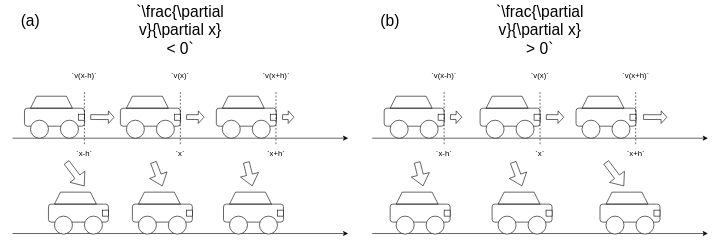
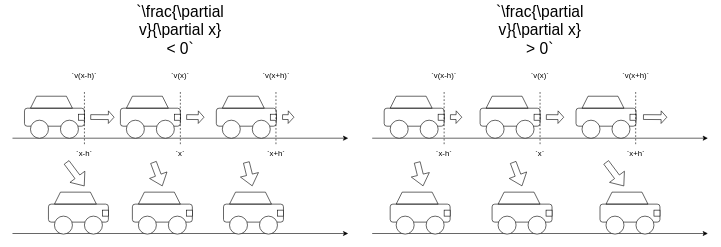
  <mxCell id="0" />
  <mxCell id="1" parent="0" />
  <mxCell id="2" value="" style="endArrow=classic;html=1;strokeColor=#000000;" edge="1" parent="1"><mxGeometry width="50" height="50" relative="1" as="geometry"><mxPoint x="20" y="230" as="sourcePoint" /><mxPoint x="580" y="230" as="targetPoint" /></mxGeometry></mxCell>
  <mxCell id="3" value="" style="group" vertex="1" connectable="0" parent="1"><mxGeometry x="40" y="160" width="100" height="70" as="geometry" /></mxCell>
  <mxCell id="4" value="" style="rounded=1;whiteSpace=wrap;html=1;fillColor=none;strokeColor=#000000;" vertex="1" parent="3"><mxGeometry y="20" width="100" height="30" as="geometry" /></mxCell>
  <mxCell id="5" value="" style="shape=trapezoid;perimeter=trapezoidPerimeter;whiteSpace=wrap;html=1;fixedSize=1;strokeColor=#000000;fillColor=none;size=10;" vertex="1" parent="3"><mxGeometry x="10" width="70" height="20" as="geometry" /></mxCell>
  <mxCell id="6" value="" style="ellipse;whiteSpace=wrap;html=1;aspect=fixed;strokeColor=#000000;fillColor=#FFFFFF;" vertex="1" parent="3"><mxGeometry x="60" y="40" width="30" height="30" as="geometry" /></mxCell>
  <mxCell id="7" value="" style="ellipse;whiteSpace=wrap;html=1;aspect=fixed;strokeColor=#000000;fillColor=#FFFFFF;" vertex="1" parent="3"><mxGeometry x="10" y="40" width="30" height="30" as="geometry" /></mxCell>
  <mxCell id="8" value="" style="rounded=0;whiteSpace=wrap;html=1;strokeColor=#000000;fillColor=#FFFFFF;" vertex="1" parent="3"><mxGeometry x="90" y="30" width="10" height="10" as="geometry" /></mxCell>
  <mxCell id="9" value="" style="group" vertex="1" connectable="0" parent="1"><mxGeometry x="200" y="160" width="100" height="70" as="geometry" /></mxCell>
  <mxCell id="10" value="" style="rounded=1;whiteSpace=wrap;html=1;fillColor=none;strokeColor=#000000;" vertex="1" parent="9"><mxGeometry y="20" width="100" height="30" as="geometry" /></mxCell>
  <mxCell id="11" value="" style="shape=trapezoid;perimeter=trapezoidPerimeter;whiteSpace=wrap;html=1;fixedSize=1;strokeColor=#000000;fillColor=none;size=10;" vertex="1" parent="9"><mxGeometry x="10" width="70" height="20" as="geometry" /></mxCell>
  <mxCell id="12" value="" style="ellipse;whiteSpace=wrap;html=1;aspect=fixed;strokeColor=#000000;fillColor=#FFFFFF;" vertex="1" parent="9"><mxGeometry x="60" y="40" width="30" height="30" as="geometry" /></mxCell>
  <mxCell id="13" value="" style="ellipse;whiteSpace=wrap;html=1;aspect=fixed;strokeColor=#000000;fillColor=#FFFFFF;" vertex="1" parent="9"><mxGeometry x="10" y="40" width="30" height="30" as="geometry" /></mxCell>
  <mxCell id="14" value="" style="rounded=0;whiteSpace=wrap;html=1;strokeColor=#000000;fillColor=#FFFFFF;" vertex="1" parent="9"><mxGeometry x="90" y="30" width="10" height="10" as="geometry" /></mxCell>
  <mxCell id="15" value="" style="shape=flexArrow;endArrow=classic;html=1;strokeColor=#000000;width=8;endSize=2.85;endWidth=12;" edge="1" parent="9"><mxGeometry width="50" height="50" relative="1" as="geometry"><mxPoint x="-50" y="34.75" as="sourcePoint" /><mxPoint x="-10" y="35" as="targetPoint" /></mxGeometry></mxCell>
  <mxCell id="16" value="" style="endArrow=none;dashed=1;html=1;strokeWidth=1;strokeColor=#000000;" edge="1" parent="9"><mxGeometry width="50" height="50" relative="1" as="geometry"><mxPoint x="100" y="80" as="sourcePoint" /><mxPoint x="100" y="-10" as="targetPoint" /></mxGeometry></mxCell>
  <mxCell id="17" value="" style="group" vertex="1" connectable="0" parent="1"><mxGeometry x="360" y="160" width="100" height="70" as="geometry" /></mxCell>
  <mxCell id="18" value="" style="rounded=1;whiteSpace=wrap;html=1;fillColor=none;strokeColor=#000000;" vertex="1" parent="17"><mxGeometry y="20" width="100" height="30" as="geometry" /></mxCell>
  <mxCell id="19" value="" style="shape=trapezoid;perimeter=trapezoidPerimeter;whiteSpace=wrap;html=1;fixedSize=1;strokeColor=#000000;fillColor=none;size=10;" vertex="1" parent="17"><mxGeometry x="10" width="70" height="20" as="geometry" /></mxCell>
  <mxCell id="20" value="" style="ellipse;whiteSpace=wrap;html=1;aspect=fixed;strokeColor=#000000;fillColor=#FFFFFF;" vertex="1" parent="17"><mxGeometry x="60" y="40" width="30" height="30" as="geometry" /></mxCell>
  <mxCell id="21" value="" style="ellipse;whiteSpace=wrap;html=1;aspect=fixed;strokeColor=#000000;fillColor=#FFFFFF;" vertex="1" parent="17"><mxGeometry x="10" y="40" width="30" height="30" as="geometry" /></mxCell>
  <mxCell id="22" value="" style="rounded=0;whiteSpace=wrap;html=1;strokeColor=#000000;fillColor=#FFFFFF;" vertex="1" parent="17"><mxGeometry x="90" y="30" width="10" height="10" as="geometry" /></mxCell>
  <mxCell id="23" value="" style="endArrow=none;dashed=1;html=1;strokeWidth=1;strokeColor=#000000;" edge="1" parent="17"><mxGeometry width="50" height="50" relative="1" as="geometry"><mxPoint x="99.5" y="80" as="sourcePoint" /><mxPoint x="99.5" y="-10" as="targetPoint" /></mxGeometry></mxCell>
  <mxCell id="24" value="" style="shape=flexArrow;endArrow=classic;html=1;strokeColor=#000000;width=8;endSize=2.85;endWidth=12;" edge="1" parent="1"><mxGeometry width="50" height="50" relative="1" as="geometry"><mxPoint x="470" y="194.75" as="sourcePoint" /><mxPoint x="490" y="195" as="targetPoint" /></mxGeometry></mxCell>
  <mxCell id="25" value="" style="shape=flexArrow;endArrow=classic;html=1;strokeColor=#000000;width=8;endSize=2.85;endWidth=12;" edge="1" parent="1"><mxGeometry width="50" height="50" relative="1" as="geometry"><mxPoint x="310" y="194.75" as="sourcePoint" /><mxPoint x="340" y="195" as="targetPoint" /></mxGeometry></mxCell>
  <mxCell id="26" value="" style="endArrow=none;dashed=1;html=1;strokeWidth=1;strokeColor=#000000;" edge="1" parent="1"><mxGeometry width="50" height="50" relative="1" as="geometry"><mxPoint x="140" y="240" as="sourcePoint" /><mxPoint x="140" y="150" as="targetPoint" /></mxGeometry></mxCell>
  <mxCell id="27" value="`x`" style="text;html=1;strokeColor=none;fillColor=none;align=center;verticalAlign=middle;whiteSpace=wrap;rounded=0;fontColor=#000000;fontSize=13;" vertex="1" parent="1"><mxGeometry x="280" y="240" width="40" height="30" as="geometry" /></mxCell>
  <mxCell id="28" value="`x+h`" style="text;html=1;strokeColor=none;fillColor=none;align=center;verticalAlign=middle;whiteSpace=wrap;rounded=0;fontColor=#000000;fontSize=13;" vertex="1" parent="1"><mxGeometry x="440" y="240" width="40" height="30" as="geometry" /></mxCell>
  <mxCell id="29" value="`x-h`" style="text;html=1;strokeColor=none;fillColor=none;align=center;verticalAlign=middle;whiteSpace=wrap;rounded=0;fontColor=#000000;fontSize=13;" vertex="1" parent="1"><mxGeometry x="120" y="240" width="40" height="30" as="geometry" /></mxCell>
  <mxCell id="30" value="`v(x-h)`" style="text;html=1;strokeColor=none;fillColor=none;align=center;verticalAlign=middle;whiteSpace=wrap;rounded=0;fontColor=#000000;fontSize=13;" vertex="1" parent="1"><mxGeometry x="110" y="110" width="60" height="30" as="geometry" /></mxCell>
  <mxCell id="31" value="`v(x)`" style="text;html=1;strokeColor=none;fillColor=none;align=center;verticalAlign=middle;whiteSpace=wrap;rounded=0;fontColor=#000000;fontSize=13;" vertex="1" parent="1"><mxGeometry x="270" y="110" width="60" height="30" as="geometry" /></mxCell>
  <mxCell id="32" value="`v(x+h)`" style="text;html=1;strokeColor=none;fillColor=none;align=center;verticalAlign=middle;whiteSpace=wrap;rounded=0;fontColor=#000000;fontSize=13;" vertex="1" parent="1"><mxGeometry x="430" y="110" width="60" height="30" as="geometry" /></mxCell>
  <mxCell id="33" value="" style="endArrow=classic;html=1;strokeColor=#000000;" edge="1" parent="1"><mxGeometry width="50" height="50" relative="1" as="geometry"><mxPoint x="20" y="389" as="sourcePoint" /><mxPoint x="580" y="389" as="targetPoint" /></mxGeometry></mxCell>
  <mxCell id="34" value="" style="group" vertex="1" connectable="0" parent="1"><mxGeometry x="80" y="320" width="100" height="70" as="geometry" /></mxCell>
  <mxCell id="35" value="" style="rounded=1;whiteSpace=wrap;html=1;fillColor=none;strokeColor=#000000;" vertex="1" parent="34"><mxGeometry y="20" width="100" height="30" as="geometry" /></mxCell>
  <mxCell id="36" value="" style="shape=trapezoid;perimeter=trapezoidPerimeter;whiteSpace=wrap;html=1;fixedSize=1;strokeColor=#000000;fillColor=none;size=10;" vertex="1" parent="34"><mxGeometry x="10" width="70" height="20" as="geometry" /></mxCell>
  <mxCell id="37" value="" style="ellipse;whiteSpace=wrap;html=1;aspect=fixed;strokeColor=#000000;fillColor=#FFFFFF;" vertex="1" parent="34"><mxGeometry x="60" y="40" width="30" height="30" as="geometry" /></mxCell>
  <mxCell id="38" value="" style="ellipse;whiteSpace=wrap;html=1;aspect=fixed;strokeColor=#000000;fillColor=#FFFFFF;" vertex="1" parent="34"><mxGeometry x="10" y="40" width="30" height="30" as="geometry" /></mxCell>
  <mxCell id="39" value="" style="rounded=0;whiteSpace=wrap;html=1;strokeColor=#000000;fillColor=#FFFFFF;" vertex="1" parent="34"><mxGeometry x="90" y="30" width="10" height="10" as="geometry" /></mxCell>
  <mxCell id="40" value="" style="group" vertex="1" connectable="0" parent="1"><mxGeometry x="372" y="320" width="100" height="70" as="geometry" /></mxCell>
  <mxCell id="41" value="" style="rounded=1;whiteSpace=wrap;html=1;fillColor=none;strokeColor=#000000;" vertex="1" parent="40"><mxGeometry y="20" width="100" height="30" as="geometry" /></mxCell>
  <mxCell id="42" value="" style="shape=trapezoid;perimeter=trapezoidPerimeter;whiteSpace=wrap;html=1;fixedSize=1;strokeColor=#000000;fillColor=none;size=10;" vertex="1" parent="40"><mxGeometry x="10" width="70" height="20" as="geometry" /></mxCell>
  <mxCell id="43" value="" style="ellipse;whiteSpace=wrap;html=1;aspect=fixed;strokeColor=#000000;fillColor=#FFFFFF;" vertex="1" parent="40"><mxGeometry x="60" y="40" width="30" height="30" as="geometry" /></mxCell>
  <mxCell id="44" value="" style="ellipse;whiteSpace=wrap;html=1;aspect=fixed;strokeColor=#000000;fillColor=#FFFFFF;" vertex="1" parent="40"><mxGeometry x="10" y="40" width="30" height="30" as="geometry" /></mxCell>
  <mxCell id="45" value="" style="rounded=0;whiteSpace=wrap;html=1;strokeColor=#000000;fillColor=#FFFFFF;" vertex="1" parent="40"><mxGeometry x="90" y="30" width="10" height="10" as="geometry" /></mxCell>
  <mxCell id="46" value="" style="group" vertex="1" connectable="0" parent="1"><mxGeometry x="220" y="320" width="100" height="70" as="geometry" /></mxCell>
  <mxCell id="47" value="" style="rounded=1;whiteSpace=wrap;html=1;fillColor=none;strokeColor=#000000;" vertex="1" parent="46"><mxGeometry y="20" width="100" height="30" as="geometry" /></mxCell>
  <mxCell id="48" value="" style="shape=trapezoid;perimeter=trapezoidPerimeter;whiteSpace=wrap;html=1;fixedSize=1;strokeColor=#000000;fillColor=none;size=10;" vertex="1" parent="46"><mxGeometry x="10" width="70" height="20" as="geometry" /></mxCell>
  <mxCell id="49" value="" style="ellipse;whiteSpace=wrap;html=1;aspect=fixed;strokeColor=#000000;fillColor=#FFFFFF;" vertex="1" parent="46"><mxGeometry x="60" y="40" width="30" height="30" as="geometry" /></mxCell>
  <mxCell id="50" value="" style="ellipse;whiteSpace=wrap;html=1;aspect=fixed;strokeColor=#000000;fillColor=#FFFFFF;" vertex="1" parent="46"><mxGeometry x="10" y="40" width="30" height="30" as="geometry" /></mxCell>
  <mxCell id="51" value="" style="rounded=0;whiteSpace=wrap;html=1;strokeColor=#000000;fillColor=#FFFFFF;" vertex="1" parent="46"><mxGeometry x="90" y="30" width="10" height="10" as="geometry" /></mxCell>
  <mxCell id="52" value="" style="shape=flexArrow;endArrow=classic;html=1;strokeColor=#000000;strokeWidth=1;fontSize=13;fontColor=#000000;" edge="1" parent="1"><mxGeometry width="50" height="50" relative="1" as="geometry"><mxPoint x="110" y="270" as="sourcePoint" /><mxPoint x="140" y="310" as="targetPoint" /></mxGeometry></mxCell>
  <mxCell id="53" value="" style="shape=flexArrow;endArrow=classic;html=1;strokeColor=#000000;strokeWidth=1;fontSize=13;fontColor=#000000;" edge="1" parent="1"><mxGeometry width="50" height="50" relative="1" as="geometry"><mxPoint x="255" y="270" as="sourcePoint" /><mxPoint x="270" y="310" as="targetPoint" /></mxGeometry></mxCell>
  <mxCell id="54" value="" style="shape=flexArrow;endArrow=classic;html=1;strokeColor=#000000;strokeWidth=1;fontSize=13;fontColor=#000000;" edge="1" parent="1"><mxGeometry width="50" height="50" relative="1" as="geometry"><mxPoint x="410" y="270" as="sourcePoint" /><mxPoint x="420" y="310" as="targetPoint" /></mxGeometry></mxCell>
  <mxCell id="55" value="`\frac{\partial v}{\partial x} &amp;lt; 0`" style="text;html=1;strokeColor=none;fillColor=none;align=center;verticalAlign=middle;whiteSpace=wrap;rounded=0;fontColor=#000000;fontSize=26;" vertex="1" parent="1"><mxGeometry x="245" y="20" width="110" height="60" as="geometry" /></mxCell>
  <mxCell id="56" value="" style="endArrow=classic;html=1;strokeColor=#000000;" edge="1" parent="1"><mxGeometry width="50" height="50" relative="1" as="geometry"><mxPoint x="620" y="230" as="sourcePoint" /><mxPoint x="1180" y="230" as="targetPoint" /></mxGeometry></mxCell>
  <mxCell id="57" value="" style="group" vertex="1" connectable="0" parent="1"><mxGeometry x="640" y="160" width="100" height="70" as="geometry" /></mxCell>
  <mxCell id="58" value="" style="rounded=1;whiteSpace=wrap;html=1;fillColor=none;strokeColor=#000000;" vertex="1" parent="57"><mxGeometry y="20" width="100" height="30" as="geometry" /></mxCell>
  <mxCell id="59" value="" style="shape=trapezoid;perimeter=trapezoidPerimeter;whiteSpace=wrap;html=1;fixedSize=1;strokeColor=#000000;fillColor=none;size=10;" vertex="1" parent="57"><mxGeometry x="10" width="70" height="20" as="geometry" /></mxCell>
  <mxCell id="60" value="" style="ellipse;whiteSpace=wrap;html=1;aspect=fixed;strokeColor=#000000;fillColor=#FFFFFF;" vertex="1" parent="57"><mxGeometry x="60" y="40" width="30" height="30" as="geometry" /></mxCell>
  <mxCell id="61" value="" style="ellipse;whiteSpace=wrap;html=1;aspect=fixed;strokeColor=#000000;fillColor=#FFFFFF;" vertex="1" parent="57"><mxGeometry x="10" y="40" width="30" height="30" as="geometry" /></mxCell>
  <mxCell id="62" value="" style="rounded=0;whiteSpace=wrap;html=1;strokeColor=#000000;fillColor=#FFFFFF;" vertex="1" parent="57"><mxGeometry x="90" y="30" width="10" height="10" as="geometry" /></mxCell>
  <mxCell id="63" value="" style="group" vertex="1" connectable="0" parent="1"><mxGeometry x="960" y="160" width="100" height="70" as="geometry" /></mxCell>
  <mxCell id="64" value="" style="rounded=1;whiteSpace=wrap;html=1;fillColor=none;strokeColor=#000000;" vertex="1" parent="63"><mxGeometry y="20" width="100" height="30" as="geometry" /></mxCell>
  <mxCell id="65" value="" style="shape=trapezoid;perimeter=trapezoidPerimeter;whiteSpace=wrap;html=1;fixedSize=1;strokeColor=#000000;fillColor=none;size=10;" vertex="1" parent="63"><mxGeometry x="10" width="70" height="20" as="geometry" /></mxCell>
  <mxCell id="66" value="" style="ellipse;whiteSpace=wrap;html=1;aspect=fixed;strokeColor=#000000;fillColor=#FFFFFF;" vertex="1" parent="63"><mxGeometry x="60" y="40" width="30" height="30" as="geometry" /></mxCell>
  <mxCell id="67" value="" style="ellipse;whiteSpace=wrap;html=1;aspect=fixed;strokeColor=#000000;fillColor=#FFFFFF;" vertex="1" parent="63"><mxGeometry x="10" y="40" width="30" height="30" as="geometry" /></mxCell>
  <mxCell id="68" value="" style="rounded=0;whiteSpace=wrap;html=1;strokeColor=#000000;fillColor=#FFFFFF;" vertex="1" parent="63"><mxGeometry x="90" y="30" width="10" height="10" as="geometry" /></mxCell>
  <mxCell id="69" value="" style="endArrow=none;dashed=1;html=1;strokeWidth=1;strokeColor=#000000;" edge="1" parent="63"><mxGeometry width="50" height="50" relative="1" as="geometry"><mxPoint x="99.5" y="80" as="sourcePoint" /><mxPoint x="99.5" y="-10" as="targetPoint" /></mxGeometry></mxCell>
  <mxCell id="70" value="" style="shape=flexArrow;endArrow=classic;html=1;strokeColor=#000000;width=8;endSize=2.85;endWidth=12;" edge="1" parent="1"><mxGeometry width="50" height="50" relative="1" as="geometry"><mxPoint x="750" y="194.75" as="sourcePoint" /><mxPoint x="770" y="195" as="targetPoint" /></mxGeometry></mxCell>
  <mxCell id="71" value="" style="shape=flexArrow;endArrow=classic;html=1;strokeColor=#000000;width=8;endSize=2.85;endWidth=12;" edge="1" parent="1"><mxGeometry width="50" height="50" relative="1" as="geometry"><mxPoint x="910" y="194.75" as="sourcePoint" /><mxPoint x="940" y="195" as="targetPoint" /></mxGeometry></mxCell>
  <mxCell id="72" value="" style="endArrow=none;dashed=1;html=1;strokeWidth=1;strokeColor=#000000;" edge="1" parent="1"><mxGeometry width="50" height="50" relative="1" as="geometry"><mxPoint x="740" y="240" as="sourcePoint" /><mxPoint x="740" y="150" as="targetPoint" /></mxGeometry></mxCell>
  <mxCell id="73" value="`x`" style="text;html=1;strokeColor=none;fillColor=none;align=center;verticalAlign=middle;whiteSpace=wrap;rounded=0;fontColor=#000000;fontSize=13;" vertex="1" parent="1"><mxGeometry x="880" y="240" width="40" height="30" as="geometry" /></mxCell>
  <mxCell id="74" value="`x+h`" style="text;html=1;strokeColor=none;fillColor=none;align=center;verticalAlign=middle;whiteSpace=wrap;rounded=0;fontColor=#000000;fontSize=13;" vertex="1" parent="1"><mxGeometry x="1040" y="240" width="40" height="30" as="geometry" /></mxCell>
  <mxCell id="75" value="`x-h`" style="text;html=1;strokeColor=none;fillColor=none;align=center;verticalAlign=middle;whiteSpace=wrap;rounded=0;fontColor=#000000;fontSize=13;" vertex="1" parent="1"><mxGeometry x="720" y="240" width="40" height="30" as="geometry" /></mxCell>
  <mxCell id="76" value="`v(x-h)`" style="text;html=1;strokeColor=none;fillColor=none;align=center;verticalAlign=middle;whiteSpace=wrap;rounded=0;fontColor=#000000;fontSize=13;" vertex="1" parent="1"><mxGeometry x="710" y="110" width="60" height="30" as="geometry" /></mxCell>
  <mxCell id="77" value="`v(x)`" style="text;html=1;strokeColor=none;fillColor=none;align=center;verticalAlign=middle;whiteSpace=wrap;rounded=0;fontColor=#000000;fontSize=13;" vertex="1" parent="1"><mxGeometry x="870" y="110" width="60" height="30" as="geometry" /></mxCell>
  <mxCell id="78" value="`v(x+h)`" style="text;html=1;strokeColor=none;fillColor=none;align=center;verticalAlign=middle;whiteSpace=wrap;rounded=0;fontColor=#000000;fontSize=13;" vertex="1" parent="1"><mxGeometry x="1030" y="110" width="60" height="30" as="geometry" /></mxCell>
  <mxCell id="79" value="" style="endArrow=classic;html=1;strokeColor=#000000;" edge="1" parent="1"><mxGeometry width="50" height="50" relative="1" as="geometry"><mxPoint x="620" y="389" as="sourcePoint" /><mxPoint x="1180" y="389" as="targetPoint" /></mxGeometry></mxCell>
  <mxCell id="80" value="" style="group" vertex="1" connectable="0" parent="1"><mxGeometry x="650" y="320" width="100" height="70" as="geometry" /></mxCell>
  <mxCell id="81" value="" style="rounded=1;whiteSpace=wrap;html=1;fillColor=none;strokeColor=#000000;" vertex="1" parent="80"><mxGeometry y="20" width="100" height="30" as="geometry" /></mxCell>
  <mxCell id="82" value="" style="shape=trapezoid;perimeter=trapezoidPerimeter;whiteSpace=wrap;html=1;fixedSize=1;strokeColor=#000000;fillColor=none;size=10;" vertex="1" parent="80"><mxGeometry x="10" width="70" height="20" as="geometry" /></mxCell>
  <mxCell id="83" value="" style="ellipse;whiteSpace=wrap;html=1;aspect=fixed;strokeColor=#000000;fillColor=#FFFFFF;" vertex="1" parent="80"><mxGeometry x="60" y="40" width="30" height="30" as="geometry" /></mxCell>
  <mxCell id="84" value="" style="ellipse;whiteSpace=wrap;html=1;aspect=fixed;strokeColor=#000000;fillColor=#FFFFFF;" vertex="1" parent="80"><mxGeometry x="10" y="40" width="30" height="30" as="geometry" /></mxCell>
  <mxCell id="85" value="" style="rounded=0;whiteSpace=wrap;html=1;strokeColor=#000000;fillColor=#FFFFFF;" vertex="1" parent="80"><mxGeometry x="90" y="30" width="10" height="10" as="geometry" /></mxCell>
  <mxCell id="86" value="" style="group" vertex="1" connectable="0" parent="1"><mxGeometry x="1000" y="320" width="100" height="70" as="geometry" /></mxCell>
  <mxCell id="87" value="" style="rounded=1;whiteSpace=wrap;html=1;fillColor=none;strokeColor=#000000;" vertex="1" parent="86"><mxGeometry y="20" width="100" height="30" as="geometry" /></mxCell>
  <mxCell id="88" value="" style="shape=trapezoid;perimeter=trapezoidPerimeter;whiteSpace=wrap;html=1;fixedSize=1;strokeColor=#000000;fillColor=none;size=10;" vertex="1" parent="86"><mxGeometry x="10" width="70" height="20" as="geometry" /></mxCell>
  <mxCell id="89" value="" style="ellipse;whiteSpace=wrap;html=1;aspect=fixed;strokeColor=#000000;fillColor=#FFFFFF;" vertex="1" parent="86"><mxGeometry x="60" y="40" width="30" height="30" as="geometry" /></mxCell>
  <mxCell id="90" value="" style="ellipse;whiteSpace=wrap;html=1;aspect=fixed;strokeColor=#000000;fillColor=#FFFFFF;" vertex="1" parent="86"><mxGeometry x="10" y="40" width="30" height="30" as="geometry" /></mxCell>
  <mxCell id="91" value="" style="rounded=0;whiteSpace=wrap;html=1;strokeColor=#000000;fillColor=#FFFFFF;" vertex="1" parent="86"><mxGeometry x="90" y="30" width="10" height="10" as="geometry" /></mxCell>
  <mxCell id="92" value="" style="group" vertex="1" connectable="0" parent="1"><mxGeometry x="820" y="320" width="100" height="70" as="geometry" /></mxCell>
  <mxCell id="93" value="" style="rounded=1;whiteSpace=wrap;html=1;fillColor=none;strokeColor=#000000;" vertex="1" parent="92"><mxGeometry y="20" width="100" height="30" as="geometry" /></mxCell>
  <mxCell id="94" value="" style="shape=trapezoid;perimeter=trapezoidPerimeter;whiteSpace=wrap;html=1;fixedSize=1;strokeColor=#000000;fillColor=none;size=10;" vertex="1" parent="92"><mxGeometry x="10" width="70" height="20" as="geometry" /></mxCell>
  <mxCell id="95" value="" style="ellipse;whiteSpace=wrap;html=1;aspect=fixed;strokeColor=#000000;fillColor=#FFFFFF;" vertex="1" parent="92"><mxGeometry x="60" y="40" width="30" height="30" as="geometry" /></mxCell>
  <mxCell id="96" value="" style="ellipse;whiteSpace=wrap;html=1;aspect=fixed;strokeColor=#000000;fillColor=#FFFFFF;" vertex="1" parent="92"><mxGeometry x="10" y="40" width="30" height="30" as="geometry" /></mxCell>
  <mxCell id="97" value="" style="rounded=0;whiteSpace=wrap;html=1;strokeColor=#000000;fillColor=#FFFFFF;" vertex="1" parent="92"><mxGeometry x="90" y="30" width="10" height="10" as="geometry" /></mxCell>
  <mxCell id="98" value="" style="shape=flexArrow;endArrow=classic;html=1;strokeColor=#000000;strokeWidth=1;fontSize=13;fontColor=#000000;" edge="1" parent="1"><mxGeometry width="50" height="50" relative="1" as="geometry"><mxPoint x="1010" y="270" as="sourcePoint" /><mxPoint x="1040" y="310" as="targetPoint" /></mxGeometry></mxCell>
  <mxCell id="99" value="" style="shape=flexArrow;endArrow=classic;html=1;strokeColor=#000000;strokeWidth=1;fontSize=13;fontColor=#000000;" edge="1" parent="1"><mxGeometry width="50" height="50" relative="1" as="geometry"><mxPoint x="855" y="270" as="sourcePoint" /><mxPoint x="870" y="310" as="targetPoint" /></mxGeometry></mxCell>
  <mxCell id="100" value="" style="shape=flexArrow;endArrow=classic;html=1;strokeColor=#000000;strokeWidth=1;fontSize=13;fontColor=#000000;" edge="1" parent="1"><mxGeometry width="50" height="50" relative="1" as="geometry"><mxPoint x="695" y="270" as="sourcePoint" /><mxPoint x="705" y="310" as="targetPoint" /></mxGeometry></mxCell>
  <mxCell id="101" value="`\frac{\partial v}{\partial x} &amp;gt; 0`" style="text;html=1;strokeColor=none;fillColor=none;align=center;verticalAlign=middle;whiteSpace=wrap;rounded=0;fontColor=#000000;fontSize=26;" vertex="1" parent="1"><mxGeometry x="845" y="20" width="110" height="60" as="geometry" /></mxCell>
  <mxCell id="102" value="" style="rounded=1;whiteSpace=wrap;html=1;fillColor=none;strokeColor=#000000;" vertex="1" parent="1"><mxGeometry x="800" y="180" width="100" height="30" as="geometry" /></mxCell>
  <mxCell id="103" value="" style="shape=trapezoid;perimeter=trapezoidPerimeter;whiteSpace=wrap;html=1;fixedSize=1;strokeColor=#000000;fillColor=none;size=10;" vertex="1" parent="1"><mxGeometry x="810" y="160" width="70" height="20" as="geometry" /></mxCell>
  <mxCell id="104" value="" style="ellipse;whiteSpace=wrap;html=1;aspect=fixed;strokeColor=#000000;fillColor=#FFFFFF;" vertex="1" parent="1"><mxGeometry x="860" y="200" width="30" height="30" as="geometry" /></mxCell>
  <mxCell id="105" value="" style="ellipse;whiteSpace=wrap;html=1;aspect=fixed;strokeColor=#000000;fillColor=#FFFFFF;" vertex="1" parent="1"><mxGeometry x="810" y="200" width="30" height="30" as="geometry" /></mxCell>
  <mxCell id="106" value="" style="rounded=0;whiteSpace=wrap;html=1;strokeColor=#000000;fillColor=#FFFFFF;" vertex="1" parent="1"><mxGeometry x="890" y="190" width="10" height="10" as="geometry" /></mxCell>
  <mxCell id="107" value="" style="shape=flexArrow;endArrow=classic;html=1;strokeColor=#000000;width=8;endSize=2.85;endWidth=12;" edge="1" parent="1"><mxGeometry width="50" height="50" relative="1" as="geometry"><mxPoint x="1072" y="194.75" as="sourcePoint" /><mxPoint x="1112" y="195" as="targetPoint" /></mxGeometry></mxCell>
  <mxCell id="108" value="" style="endArrow=none;dashed=1;html=1;strokeWidth=1;strokeColor=#000000;" edge="1" parent="1"><mxGeometry width="50" height="50" relative="1" as="geometry"><mxPoint x="900" y="240" as="sourcePoint" /><mxPoint x="900" y="150" as="targetPoint" /></mxGeometry></mxCell>
- <mxCell id="109" value="(a)" style="text;html=1;strokeColor=none;fillColor=none;align=center;verticalAlign=middle;whiteSpace=wrap;rounded=0;fontSize=26;fontColor=#000000;" vertex="1" parent="1"><mxGeometry x="20" y="20" width="60" height="30" as="geometry" /></mxCell>
- <mxCell id="110" value="(b)" style="text;html=1;strokeColor=none;fillColor=none;align=center;verticalAlign=middle;whiteSpace=wrap;rounded=0;fontSize=26;fontColor=#000000;" vertex="1" parent="1"><mxGeometry x="620" y="20" width="60" height="30" as="geometry" /></mxCell>
